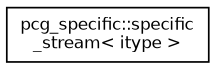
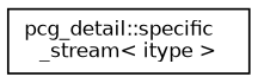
  digraph {
    rankdir=LR
-   n1 [color=black fillcolor=white fontname=Helvetica fontsize=10 height=0.2 label="pcg_specific::specific\l_stream\< itype \>" shape=record style=filled width=0.4]
+   n1 [color=black fillcolor=white fontname=Helvetica fontsize=10 height=0.2 label="pcg_detail::specific\l_stream\< itype \>" shape=record style=filled width=0.4]
  }
